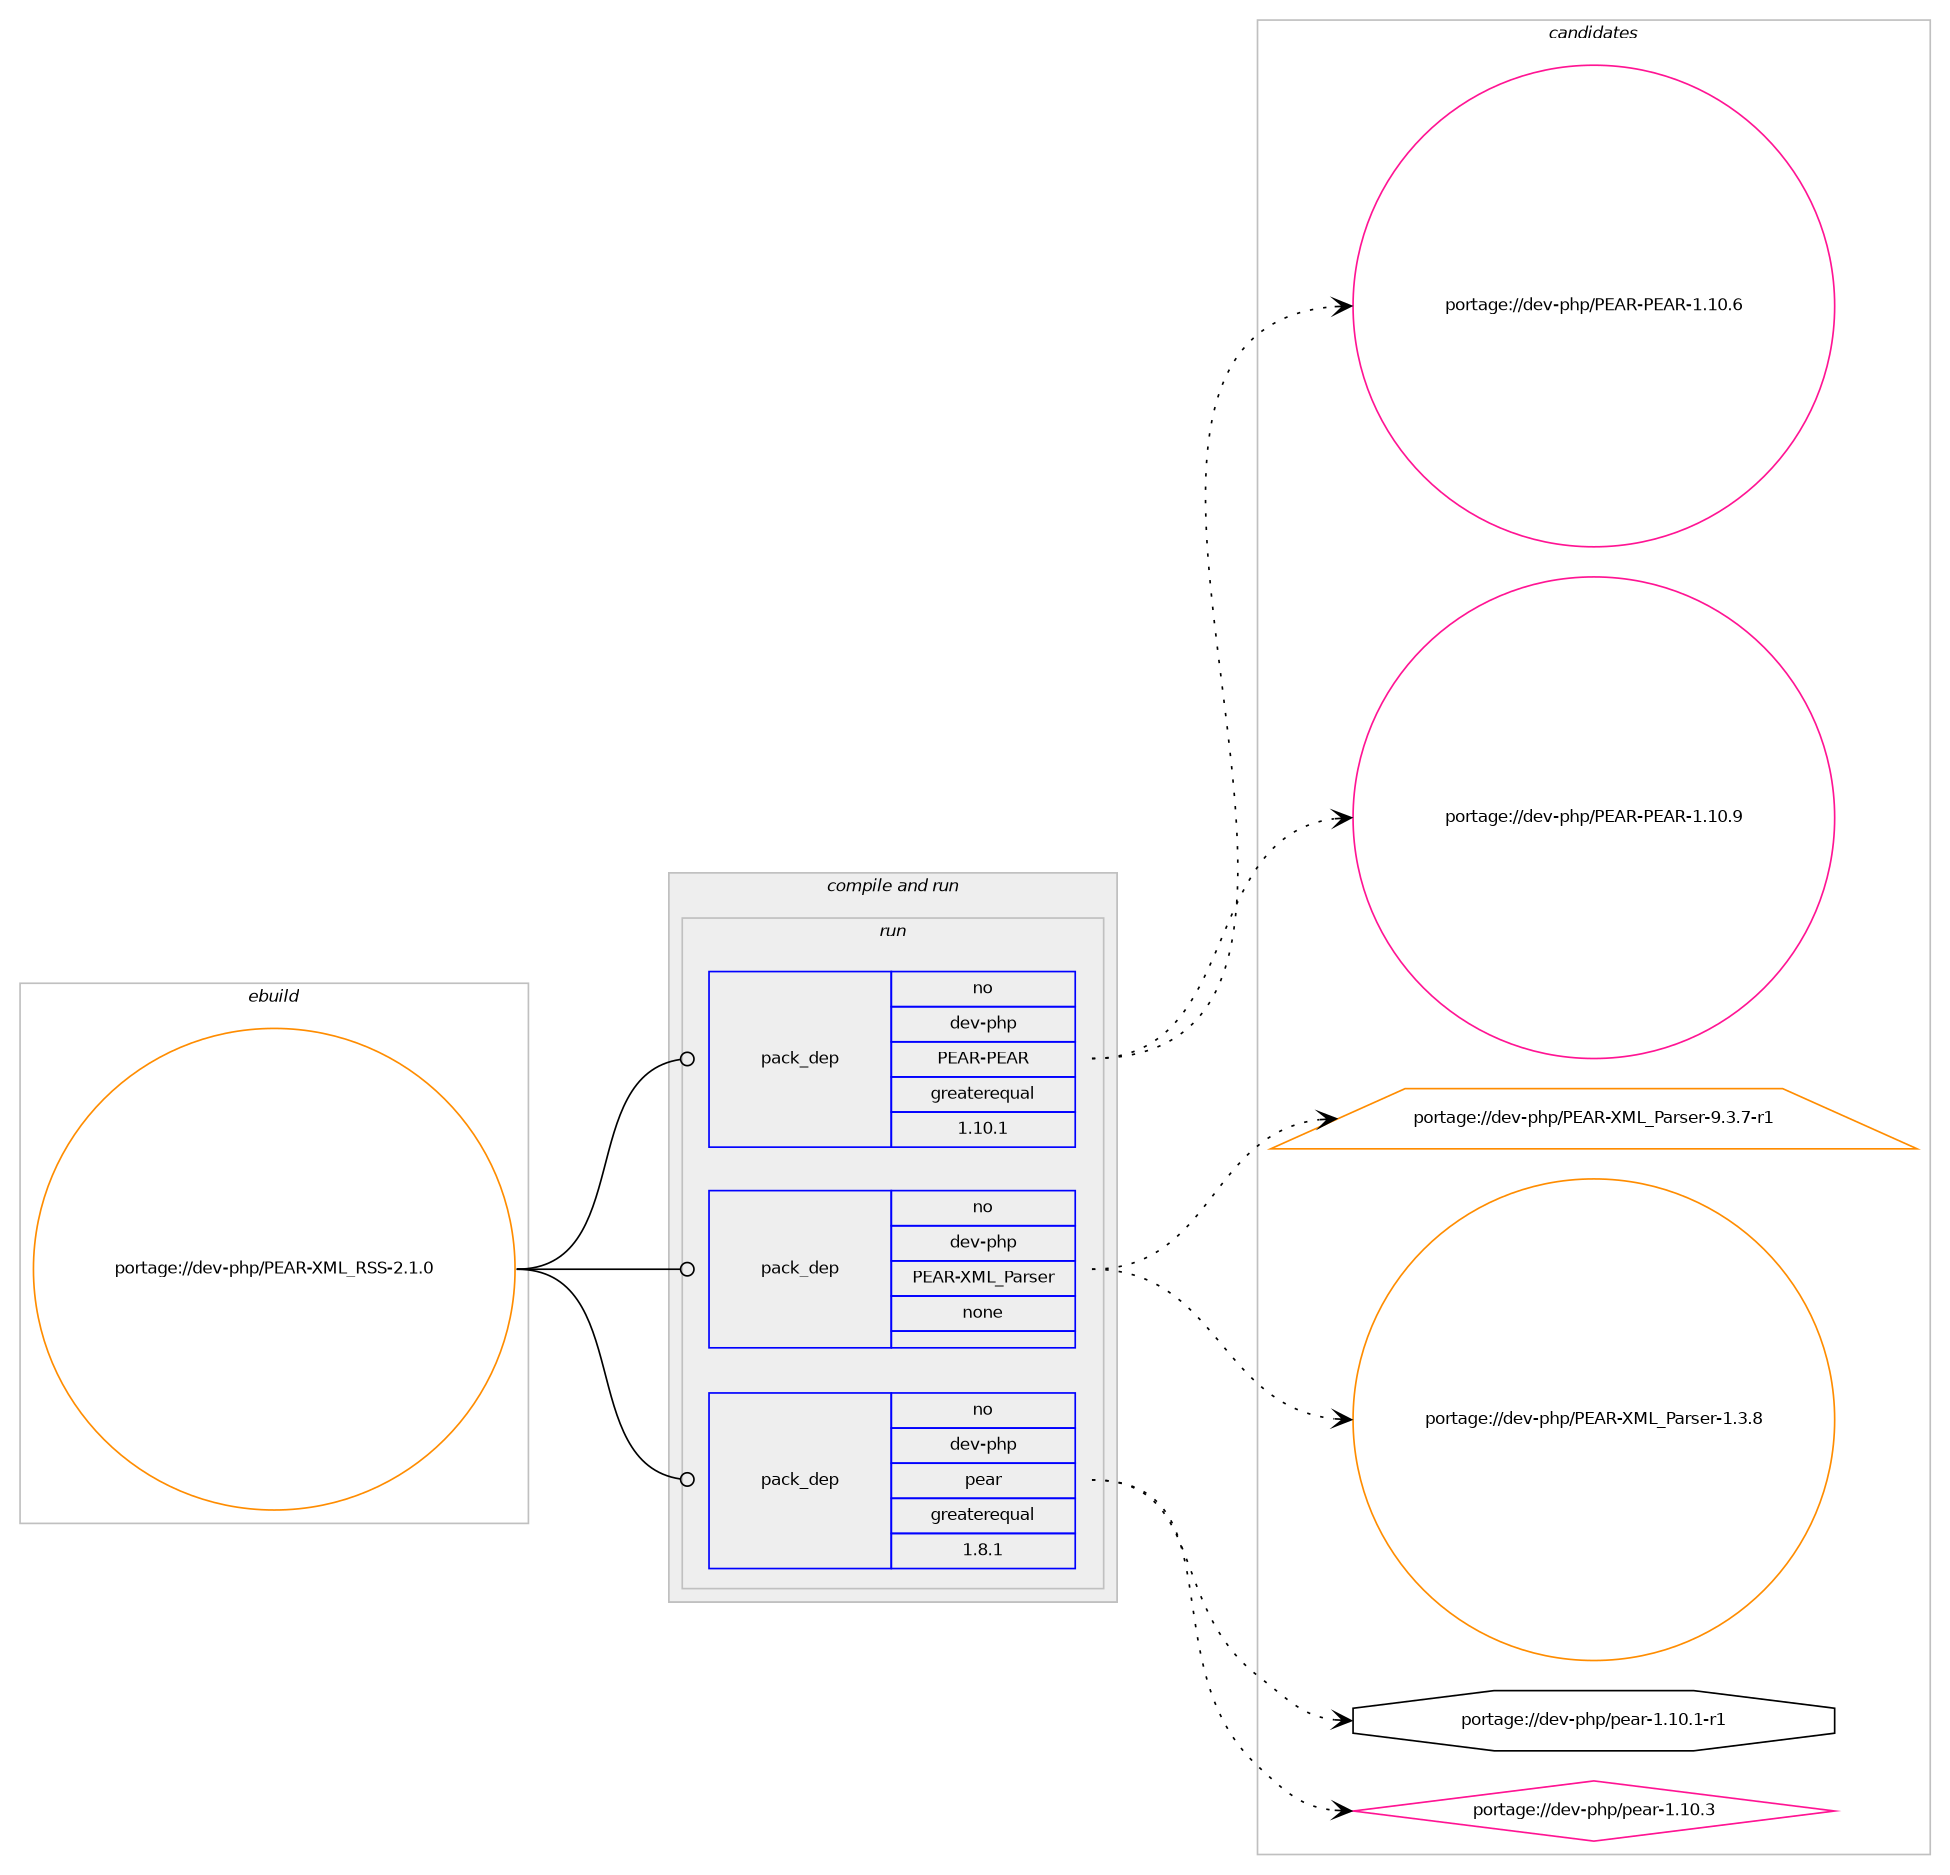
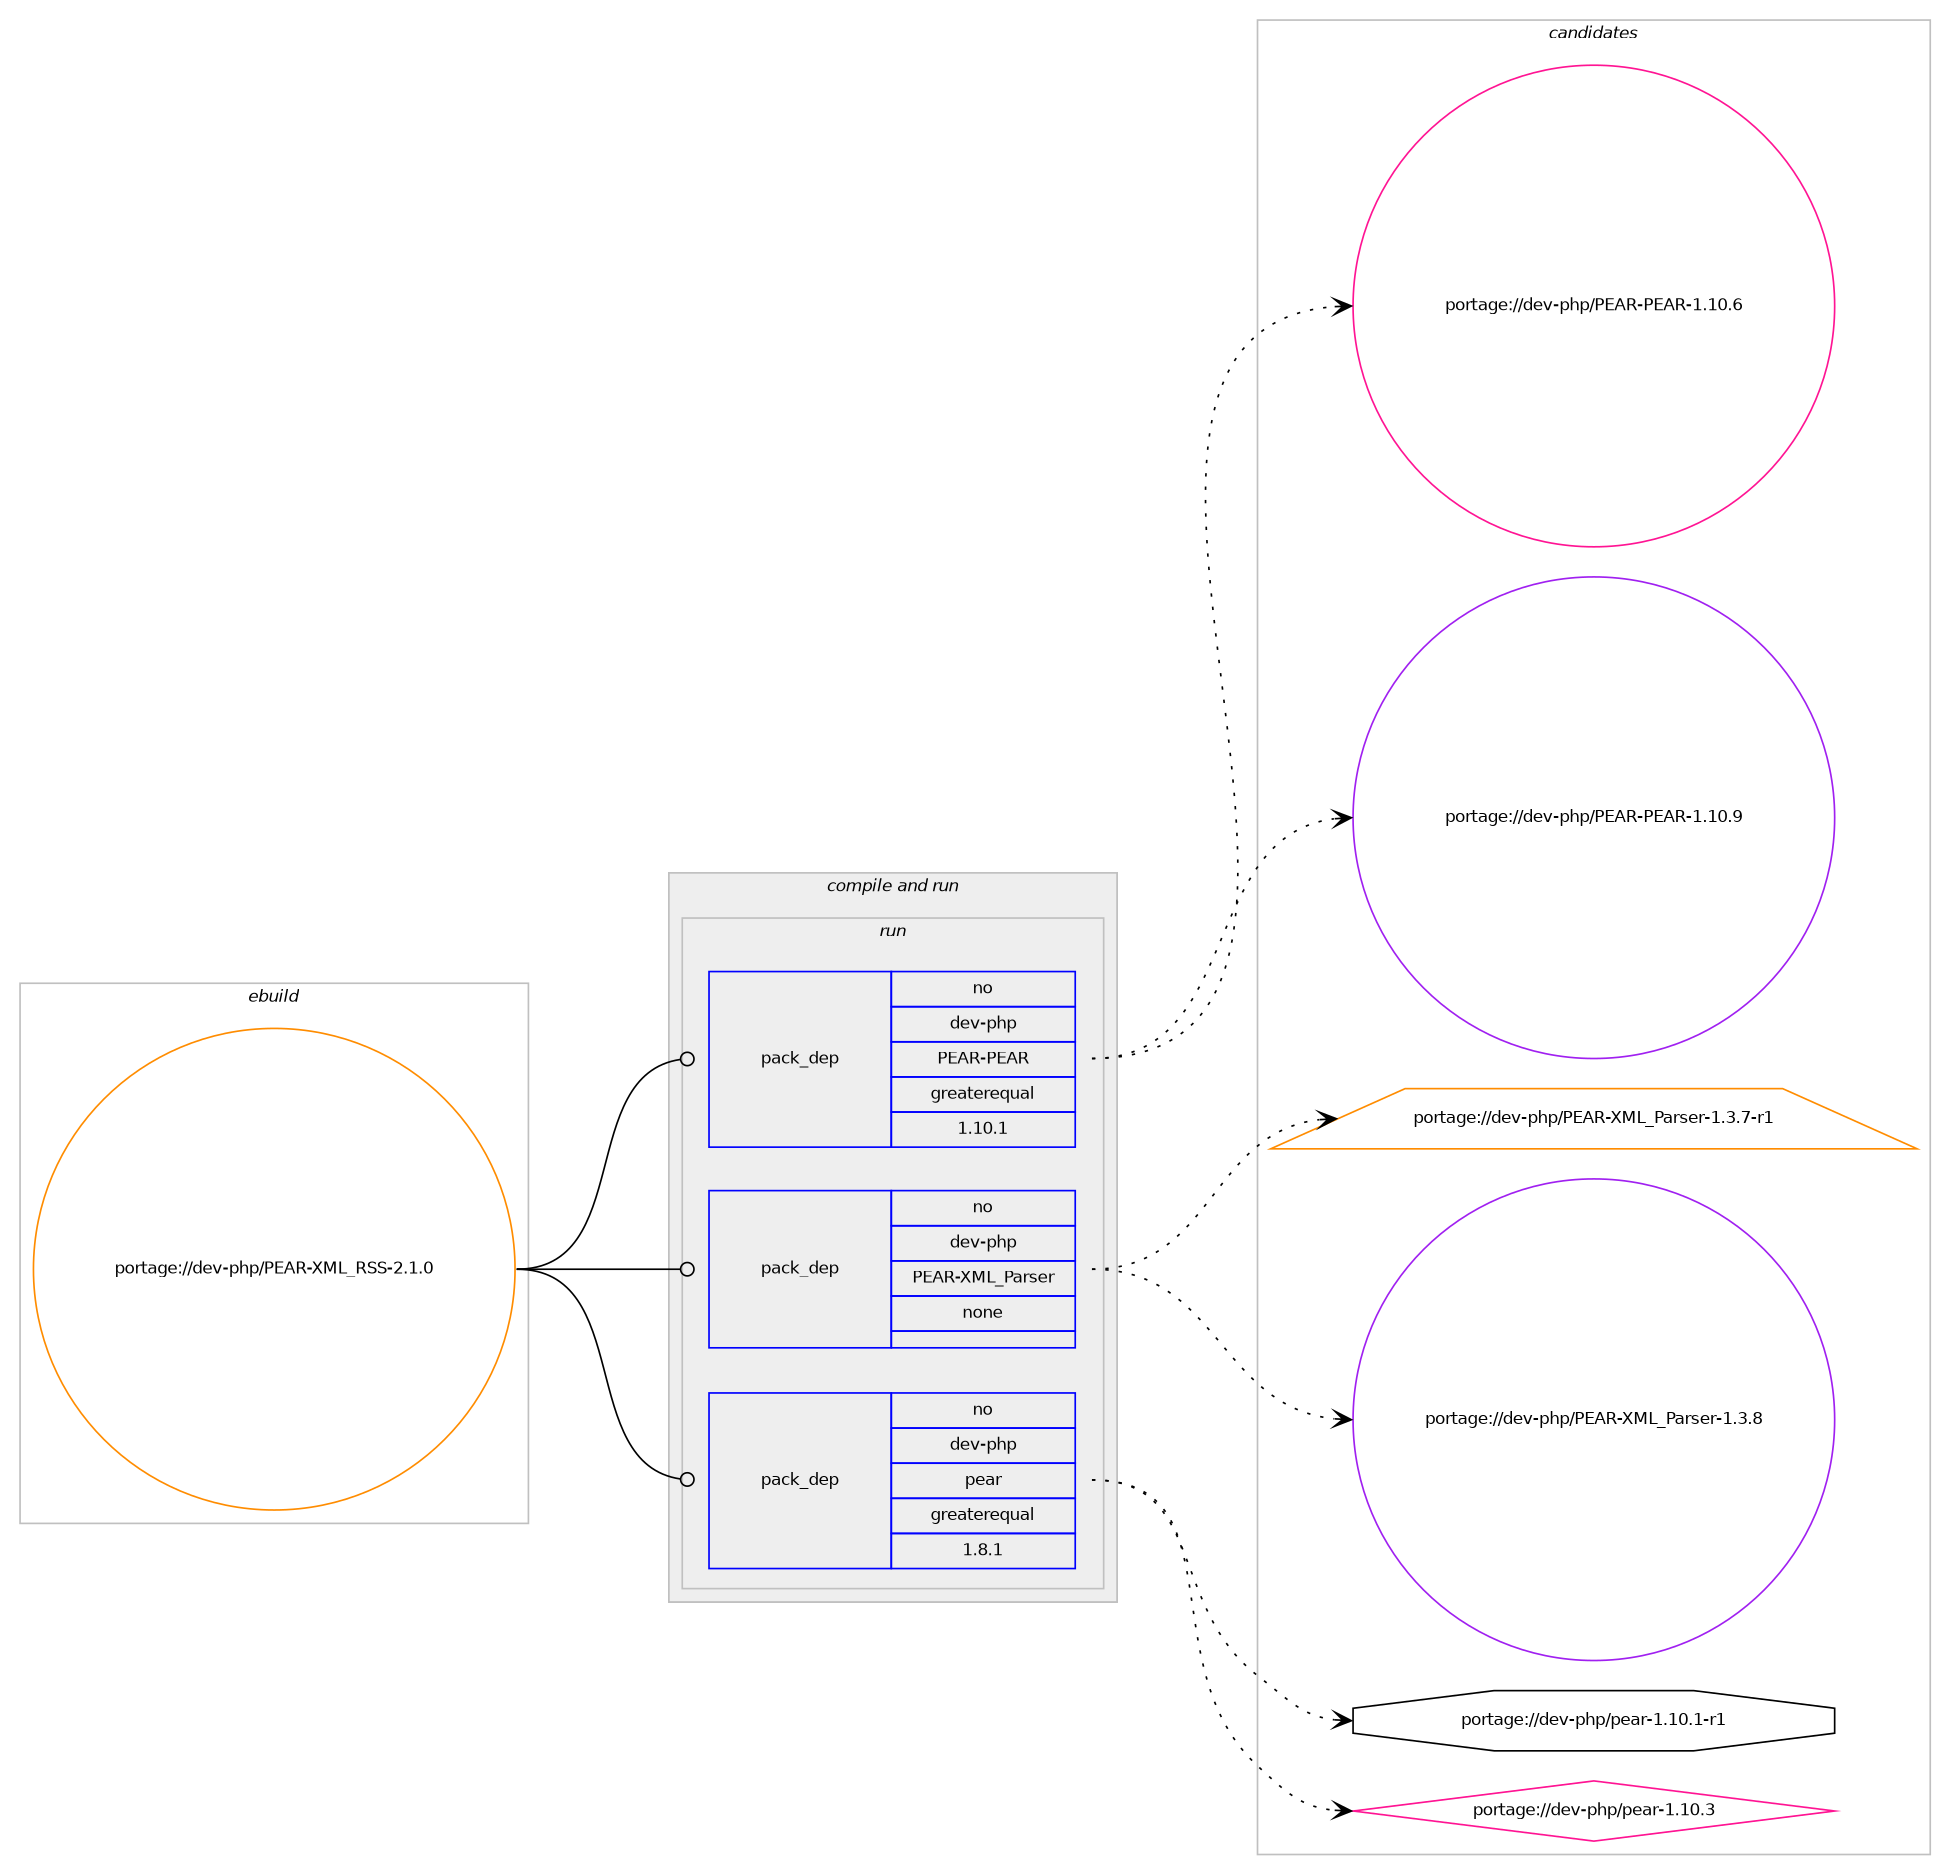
  digraph {
    compound=true
    concentrate=true
    fontname=Helvetica
    fontsize=10
    newrank=true
    rankdir=LR
    ranksep=1.5
    node [color=blue fontname=Helvetica fontsize=10 shape=circle]
    edge [arrowhead=vee headport=w style=dotted tailport=e weight=100]
    n1 [color=darkorange label="portage://dev-php/PEAR-XML_RSS-2.1.0" width=4]
    n2 [label=<<TABLE BORDER="0" CELLBORDER="1" CELLSPACING="0" CELLPADDING="4" WIDTH="220"><TR><TD ROWSPAN="6" CELLPADDING="30">pack_dep</TD></TR><TR><TD WIDTH="110">no</TD></TR><TR><TD>dev-php</TD></TR><TR><TD>PEAR-PEAR</TD></TR><TR><TD>greaterequal</TD></TR><TR><TD>1.10.1</TD></TR></TABLE>> shape=none]
    n3 [label=<<TABLE BORDER="0" CELLBORDER="1" CELLSPACING="0" CELLPADDING="4" WIDTH="220"><TR><TD ROWSPAN="6" CELLPADDING="30">pack_dep</TD></TR><TR><TD WIDTH="110">no</TD></TR><TR><TD>dev-php</TD></TR><TR><TD>PEAR-XML_Parser</TD></TR><TR><TD>none</TD></TR><TR><TD></TD></TR></TABLE>> shape=none]
    n4 [label=<<TABLE BORDER="0" CELLBORDER="1" CELLSPACING="0" CELLPADDING="4" WIDTH="220"><TR><TD ROWSPAN="6" CELLPADDING="30">pack_dep</TD></TR><TR><TD WIDTH="110">no</TD></TR><TR><TD>dev-php</TD></TR><TR><TD>pear</TD></TR><TR><TD>greaterequal</TD></TR><TR><TD>1.8.1</TD></TR></TABLE>> shape=none]
    n5 [color=deeppink label="portage://dev-php/PEAR-PEAR-1.10.6" width=4]
-   n6 [color=deeppink label="portage://dev-php/PEAR-PEAR-1.10.9" width=4]
-   n7 [color=darkorange label="portage://dev-php/PEAR-XML_Parser-9.3.7-r1" shape=trapezium width=4]
-   n8 [color=darkorange label="portage://dev-php/PEAR-XML_Parser-1.3.8" width=4]
+   n6 [color=purple label="portage://dev-php/PEAR-PEAR-1.10.9" width=4]
+   n7 [color=darkorange label="portage://dev-php/PEAR-XML_Parser-1.3.7-r1" shape=trapezium width=4]
+   n8 [color=purple label="portage://dev-php/PEAR-XML_Parser-1.3.8" width=4]
    n9 [color=black label="portage://dev-php/pear-1.10.1-r1" shape=octagon width=4]
    n10 [color=deeppink label="portage://dev-php/pear-1.10.3" shape=diamond width=4]
    subgraph cluster_1 {
      color=gray
      label=<<i>ebuild</i>>
      rank=same
      n1
    }
    subgraph cluster_2 {
      color=gray
      label=<<i>dependencies</i>>
      subgraph cluster_3 {
        color=gray
        fillcolor="#eeeeee"
        label=<<i>compile</i>>
        style=filled
      }
      subgraph cluster_4 {
        color=gray
        fillcolor="#eeeeee"
        label=<<i>compile and run</i>>
        style=filled
      }
      subgraph cluster_5 {
        color=gray
        fillcolor="#eeeeee"
        label=<<i>run</i>>
        style=filled
        subgraph sub_6 {
          color=gray
          fillcolor="#eeeeee"
          label=<<i>run</i>>
          style=filled
          n2
        }
        subgraph sub_7 {
          color=gray
          fillcolor="#eeeeee"
          label=<<i>run</i>>
          style=filled
          n3
        }
        subgraph sub_8 {
          color=gray
          fillcolor="#eeeeee"
          label=<<i>run</i>>
          style=filled
          n4
        }
      }
    }
    subgraph cluster_9 {
      color=gray
      label=<<i>candidates</i>>
      rank=same
      subgraph sub_10 {
        color=black
        label=<<i>candidates</i>>
        nodesep=1
        rank=same
        n5
        n6
      }
      subgraph sub_11 {
        color=black
        label=<<i>candidates</i>>
        nodesep=1
        rank=same
        n7
        n8
      }
      subgraph sub_12 {
        color=black
        label=<<i>candidates</i>>
        nodesep=1
        rank=same
        n9
        n10
      }
    }
    n1 -> n2 [arrowhead=odot style=solid weight=20]
    n1 -> n3 [arrowhead=odot style=solid weight=20]
    n1 -> n4 [arrowhead=odot style=solid weight=20]
    n2 -> n5
    n2 -> n6
    n3 -> n7
    n3 -> n8
    n4 -> n9
    n4 -> n10
  }
